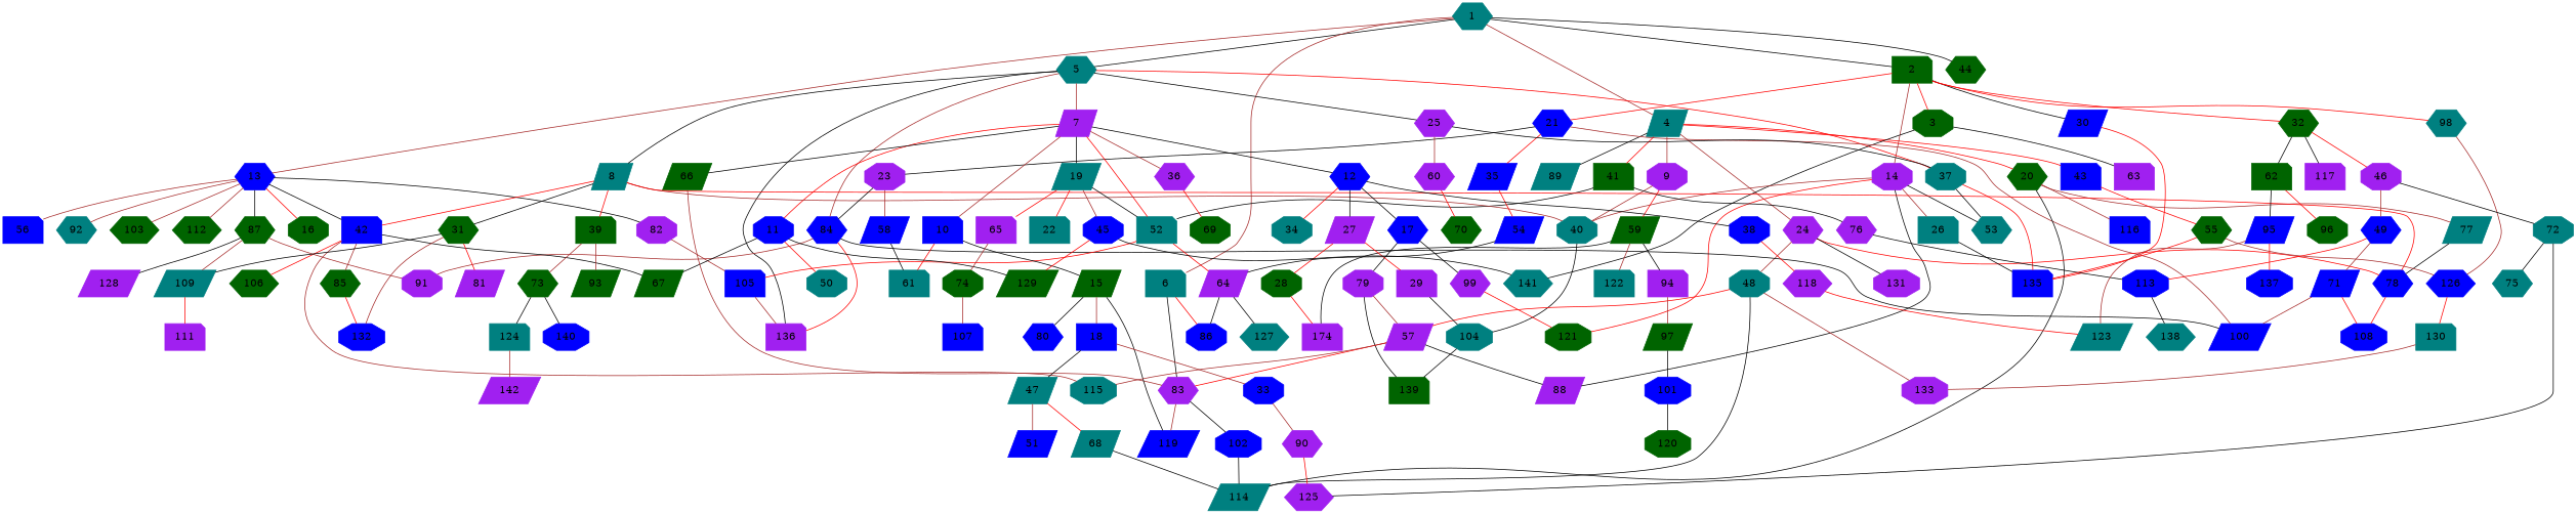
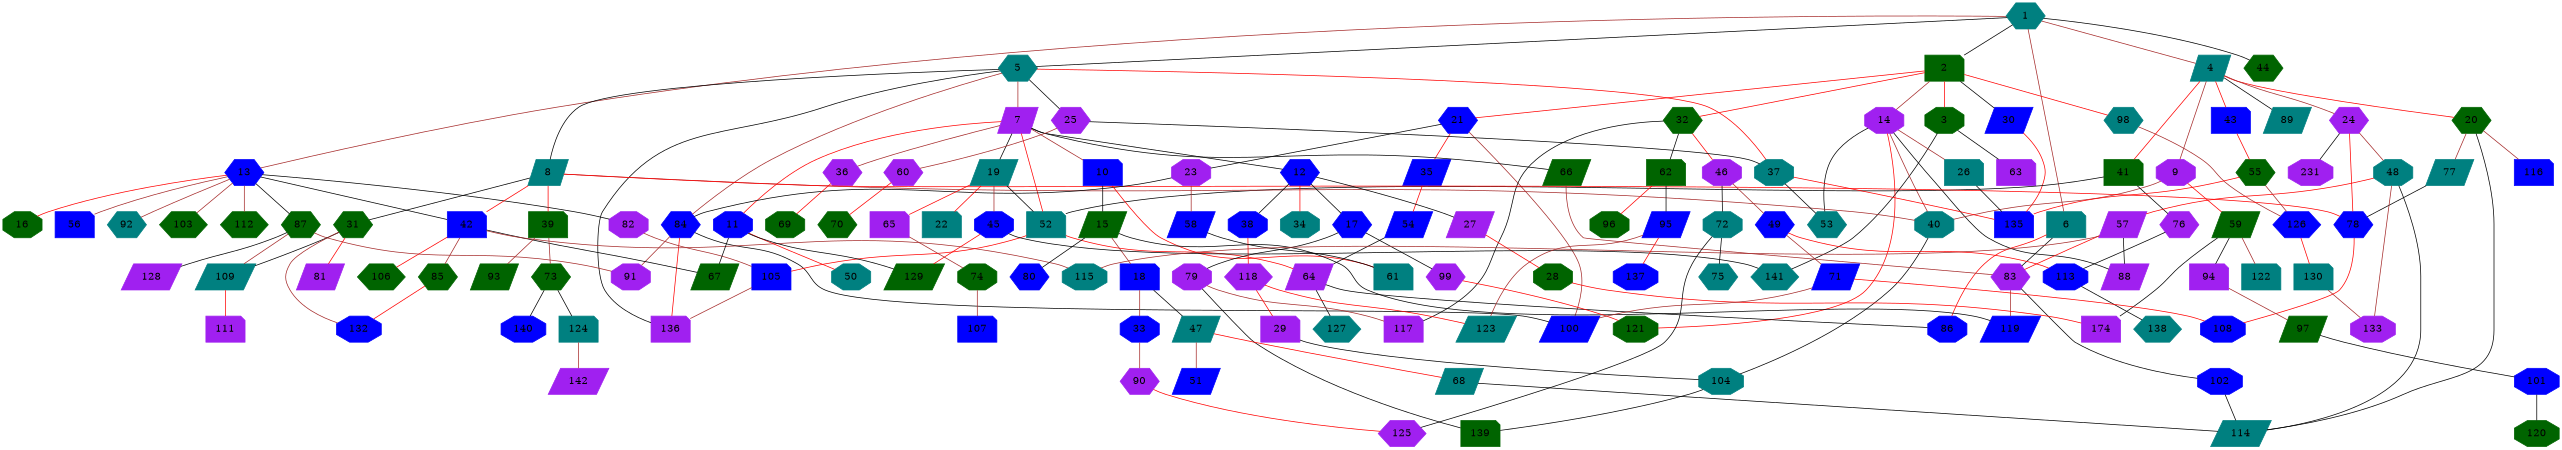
  graph {
    node [color=blue shape=hexagon style=filled]
    edge [color=black]
    1 [color=teal]
    2 [color=darkgreen shape=note]
    4 [color=teal shape=parallelogram]
    5 [color=teal]
    6 [color=teal shape=note]
    13
    44 [color=darkgreen]
    3 [color=darkgreen shape=octagon]
    14 [color=purple shape=octagon]
    21
    30 [shape=parallelogram]
    32 [color=darkgreen]
    98 [color=teal]
    9 [color=purple shape=octagon]
    20 [color=darkgreen]
    24 [color=purple]
    41 [color=darkgreen shape=note]
    43 [shape=note]
    89 [color=teal shape=parallelogram]
    7 [color=purple shape=parallelogram]
    8 [color=teal shape=parallelogram]
    25 [color=purple]
    37 [color=teal shape=octagon]
    84
    136 [color=purple shape=note]
    83 [color=purple]
    86 [shape=octagon]
    42 [shape=note]
    16 [color=darkgreen shape=octagon]
    56 [shape=note]
    82 [color=purple shape=octagon]
    87 [color=darkgreen]
    92 [color=teal]
    103 [color=darkgreen]
    112 [color=darkgreen]
    63 [color=purple shape=note]
    141 [color=teal]
    40 [color=teal shape=octagon]
    26 [color=teal shape=note]
    53 [color=teal]
    88 [color=purple shape=parallelogram]
    121 [color=darkgreen shape=octagon]
    23 [color=purple shape=octagon]
    35 [shape=parallelogram]
    100 [shape=parallelogram]
    135 [shape=note]
    46 [color=purple shape=octagon]
    62 [color=darkgreen shape=note]
    117 [color=purple shape=note]
    126
    59 [color=darkgreen shape=parallelogram]
    77 [color=teal shape=parallelogram]
    114 [color=teal shape=parallelogram]
    116 [shape=note]
    78
    48 [color=teal shape=octagon]
-   131 [color=purple shape=octagon]
+   131 [color=purple shape=octagon label=231]
    52 [color=teal shape=note]
    76 [color=purple]
    55 [color=darkgreen]
    10 [shape=note]
    11 [shape=octagon]
    12
    19 [color=teal shape=parallelogram]
    36 [color=purple]
    66 [color=darkgreen shape=parallelogram]
    31 [color=darkgreen]
    39 [color=darkgreen shape=note]
    60 [color=purple]
    91 [color=purple shape=octagon]
    119 [shape=parallelogram]
    102 [shape=octagon]
    15 [color=darkgreen shape=parallelogram]
    61 [color=teal shape=note]
    50 [color=teal shape=octagon]
    67 [color=darkgreen shape=parallelogram]
    129 [color=darkgreen shape=parallelogram]
    17
    27 [color=purple shape=parallelogram]
    34 [color=teal shape=octagon]
    38 [shape=octagon]
    22 [color=teal shape=note]
    45 [shape=octagon]
    65 [color=purple shape=note]
    69 [color=darkgreen shape=octagon]
    64 [color=purple shape=parallelogram]
    105 [shape=note]
    81 [color=purple shape=parallelogram]
    109 [color=teal shape=parallelogram]
    132 [shape=octagon]
    73 [color=darkgreen]
    93 [color=darkgreen shape=parallelogram]
    104 [color=teal shape=octagon]
    85 [color=darkgreen]
    106 [color=darkgreen]
    115 [color=teal shape=octagon]
    108 [shape=octagon]
    n98 [color=purple label=174 shape=note]
    94 [color=purple shape=note]
    122 [color=teal shape=note]
    18 [shape=note]
    80
    79 [color=purple shape=octagon]
    99 [color=purple]
    28 [color=darkgreen shape=octagon]
    29 [color=purple shape=note]
    118 [color=purple]
    128 [color=purple shape=parallelogram]
    33 [shape=octagon]
    47 [color=teal shape=parallelogram]
    139 [color=darkgreen shape=note]
    90 [color=purple]
    51 [shape=parallelogram]
    68 [color=teal shape=parallelogram]
    74 [color=darkgreen shape=octagon]
    58 [shape=parallelogram]
    54 [shape=parallelogram]
    57 [color=purple shape=parallelogram]
    133 [color=purple shape=octagon]
    70 [color=darkgreen]
    111 [color=purple shape=note]
    49
    72 [color=teal shape=octagon]
    95 [shape=parallelogram]
    96 [color=darkgreen shape=octagon]
    125 [color=purple]
    123 [color=teal shape=parallelogram]
    124 [color=teal shape=note]
    140 [shape=octagon]
    113 [shape=octagon]
    71 [shape=parallelogram]
    75 [color=teal]
    138 [color=teal]
    127 [color=teal]
    130 [color=teal shape=note]
    97 [color=darkgreen shape=parallelogram]
    137 [shape=octagon]
    107 [shape=note]
    142 [color=purple shape=parallelogram]
    101 [shape=octagon]
    120 [color=darkgreen shape=octagon]
    1 -- 2
    1 -- 4 [color=brown]
    1 -- 5
    1 -- 6 [color=brown]
    1 -- 13 [color=brown]
    1 -- 44
    2 -- 3 [color=red]
    2 -- 14 [color=brown]
    2 -- 21 [color=red]
    2 -- 30
    2 -- 32 [color=red]
    2 -- 98 [color=red]
    4 -- 9 [color=brown]
    4 -- 20 [color=red]
    4 -- 24 [color=brown]
    4 -- 41 [color=red]
    4 -- 43 [color=red]
    4 -- 89
    5 -- 7 [color=brown]
    5 -- 8
    5 -- 25
    5 -- 37 [color=red]
    5 -- 84 [color=brown]
    5 -- 136
    6 -- 83
    6 -- 86 [color=red]
    13 -- 42
    13 -- 16 [color=red]
    13 -- 56 [color=brown]
    13 -- 82
    13 -- 87
    13 -- 92 [color=brown]
    13 -- 103 [color=brown]
    13 -- 112 [color=brown]
    3 -- 63
    3 -- 141
    14 -- 40 [color=brown]
    14 -- 26 [color=brown]
    14 -- 53
    14 -- 88
    14 -- 121 [color=red]
    21 -- 23
    21 -- 35 [color=red]
    21 -- 100 [color=brown]
    30 -- 135 [color=red]
    32 -- 46 [color=red]
    32 -- 62
    32 -- 117
    98 -- 126 [color=brown]
    9 -- 40 [color=brown]
    9 -- 59 [color=red]
    20 -- 77 [color=brown]
    20 -- 114
    20 -- 116 [color=brown]
    24 -- 78 [color=red]
    24 -- 48 [color=brown]
    24 -- 131
    41 -- 52
    41 -- 76
    43 -- 55 [color=red]
    7 -- 52 [color=red]
    7 -- 10 [color=brown]
    7 -- 11 [color=red]
    7 -- 12
    7 -- 19
    7 -- 36 [color=brown]
    7 -- 66
    8 -- 42 [color=red]
    8 -- 40 [color=brown]
    8 -- 78 [color=red]
    8 -- 31
    8 -- 39 [color=red]
    25 -- 37
    25 -- 60 [color=brown]
    37 -- 53
    37 -- 135 [color=red]
    84 -- 136 [color=red]
    84 -- 100
    84 -- 91 [color=brown]
    83 -- 119 [color=brown]
    83 -- 102
    42 -- 67
    42 -- 85 [color=brown]
    42 -- 106 [color=red]
    42 -- 115 [color=brown]
    82 -- 105 [color=brown]
    87 -- 91 [color=brown]
    87 -- 109 [color=brown]
    87 -- 128
    40 -- 104
    26 -- 135
    23 -- 84
    23 -- 58 [color=brown]
    35 -- 54 [color=red]
    46 -- 49 [color=brown]
    46 -- 72
    62 -- 95
    62 -- 96 [color=red]
    126 -- 130 [color=red]
    59 -- n98
    59 -- 94
    59 -- 122 [color=brown]
    77 -- 78
    78 -- 108 [color=red]
    48 -- 114
    48 -- 57 [color=red]
    48 -- 133 [color=brown]
    52 -- 64 [color=red]
    52 -- 105 [color=red]
    76 -- 113
    55 -- 135 [color=red]
    55 -- 126 [color=brown]
    10 -- 15
    10 -- 61 [color=red]
    11 -- 50 [color=red]
    11 -- 67
    11 -- 129
    12 -- 17
    12 -- 27
    12 -- 34 [color=red]
    12 -- 38
    19 -- 52
    19 -- 22 [color=red]
    19 -- 45 [color=brown]
    19 -- 65 [color=red]
    36 -- 69 [color=red]
    66 -- 83 [color=brown]
    31 -- 81 [color=red]
    31 -- 109
    31 -- 132 [color=brown]
    39 -- 73 [color=brown]
    39 -- 93 [color=brown]
    60 -- 70 [color=red]
    102 -- 114
    15 -- 119
    15 -- 18 [color=brown]
    15 -- 80
    17 -- 79
    17 -- 99
    27 -- 28 [color=red]
-   27 -- 29 [color=red]
+   118 -- 29 [color=red]
    38 -- 118 [color=red]
    45 -- 141
    45 -- 129 [color=red]
    65 -- 74 [color=brown]
    64 -- 86
    64 -- 127
    105 -- 136 [color=brown]
    109 -- 111 [color=red]
    73 -- 124
    73 -- 140
    104 -- 139
    85 -- 132 [color=red]
    94 -- 97 [color=brown]
    18 -- 33 [color=brown]
    18 -- 47
-   79 -- 57 [color=brown]
+   79 -- 117 [color=brown]
    79 -- 139
    99 -- 121 [color=red]
    28 -- n98 [color=red]
    29 -- 104
    118 -- 123 [color=red]
    33 -- 90 [color=brown]
    47 -- 51 [color=brown]
    47 -- 68 [color=red]
    90 -- 125 [color=red]
    68 -- 114
    74 -- 107 [color=brown]
    58 -- 61
    54 -- 64
    57 -- 83 [color=red]
    57 -- 88
    57 -- 115 [color=brown]
    49 -- 113 [color=red]
    49 -- 71 [color=brown]
    72 -- 125
    72 -- 75
    95 -- 123 [color=brown]
    95 -- 137 [color=red]
    124 -- 142 [color=brown]
    113 -- 138
    71 -- 100 [color=brown]
    71 -- 108 [color=red]
    130 -- 133 [color=brown]
    97 -- 101
    101 -- 120
  }
